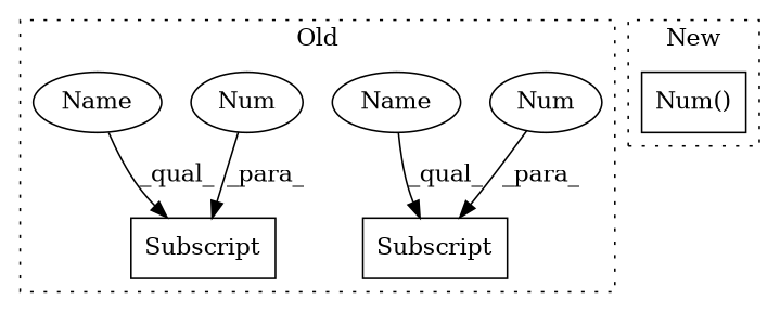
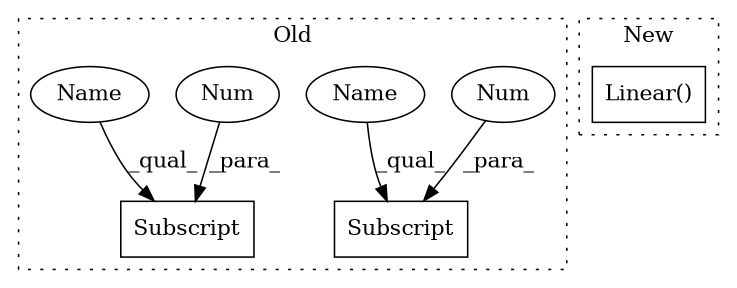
  digraph {
    node [a=63 l="14,0" shape=ellipse]
    n1 [label=Subscript s="5688,0" shape=box]
    n2 [a=76 l=2 label=Num s=5699]
    n3 [label=Subscript s="5621,0" shape=box]
    n4 [a=76 l=2 label=Num s=5632]
    n5 [a=87 l=10 label=Name s=5621]
    n6 [a=87 l=10 label=Name s=5688]
-   n7 [a=75 l="10,1" label="Num()" s="8971,8994" shape=box]
+   n7 [a=75 l="10,1" label="Linear()" s="8971,8994" shape=box]
    subgraph cluster_1 {
      label=Old
      style=dotted
      n1
      n2
      n3
      n4
      n5
      n6
    }
    subgraph cluster_2 {
      label=New
      style=dotted
      n7
    }
    n2 -> n1 [label=_para_]
    n4 -> n3 [label=_para_]
    n5 -> n3 [label=_qual_]
    n6 -> n1 [label=_qual_]
  }
